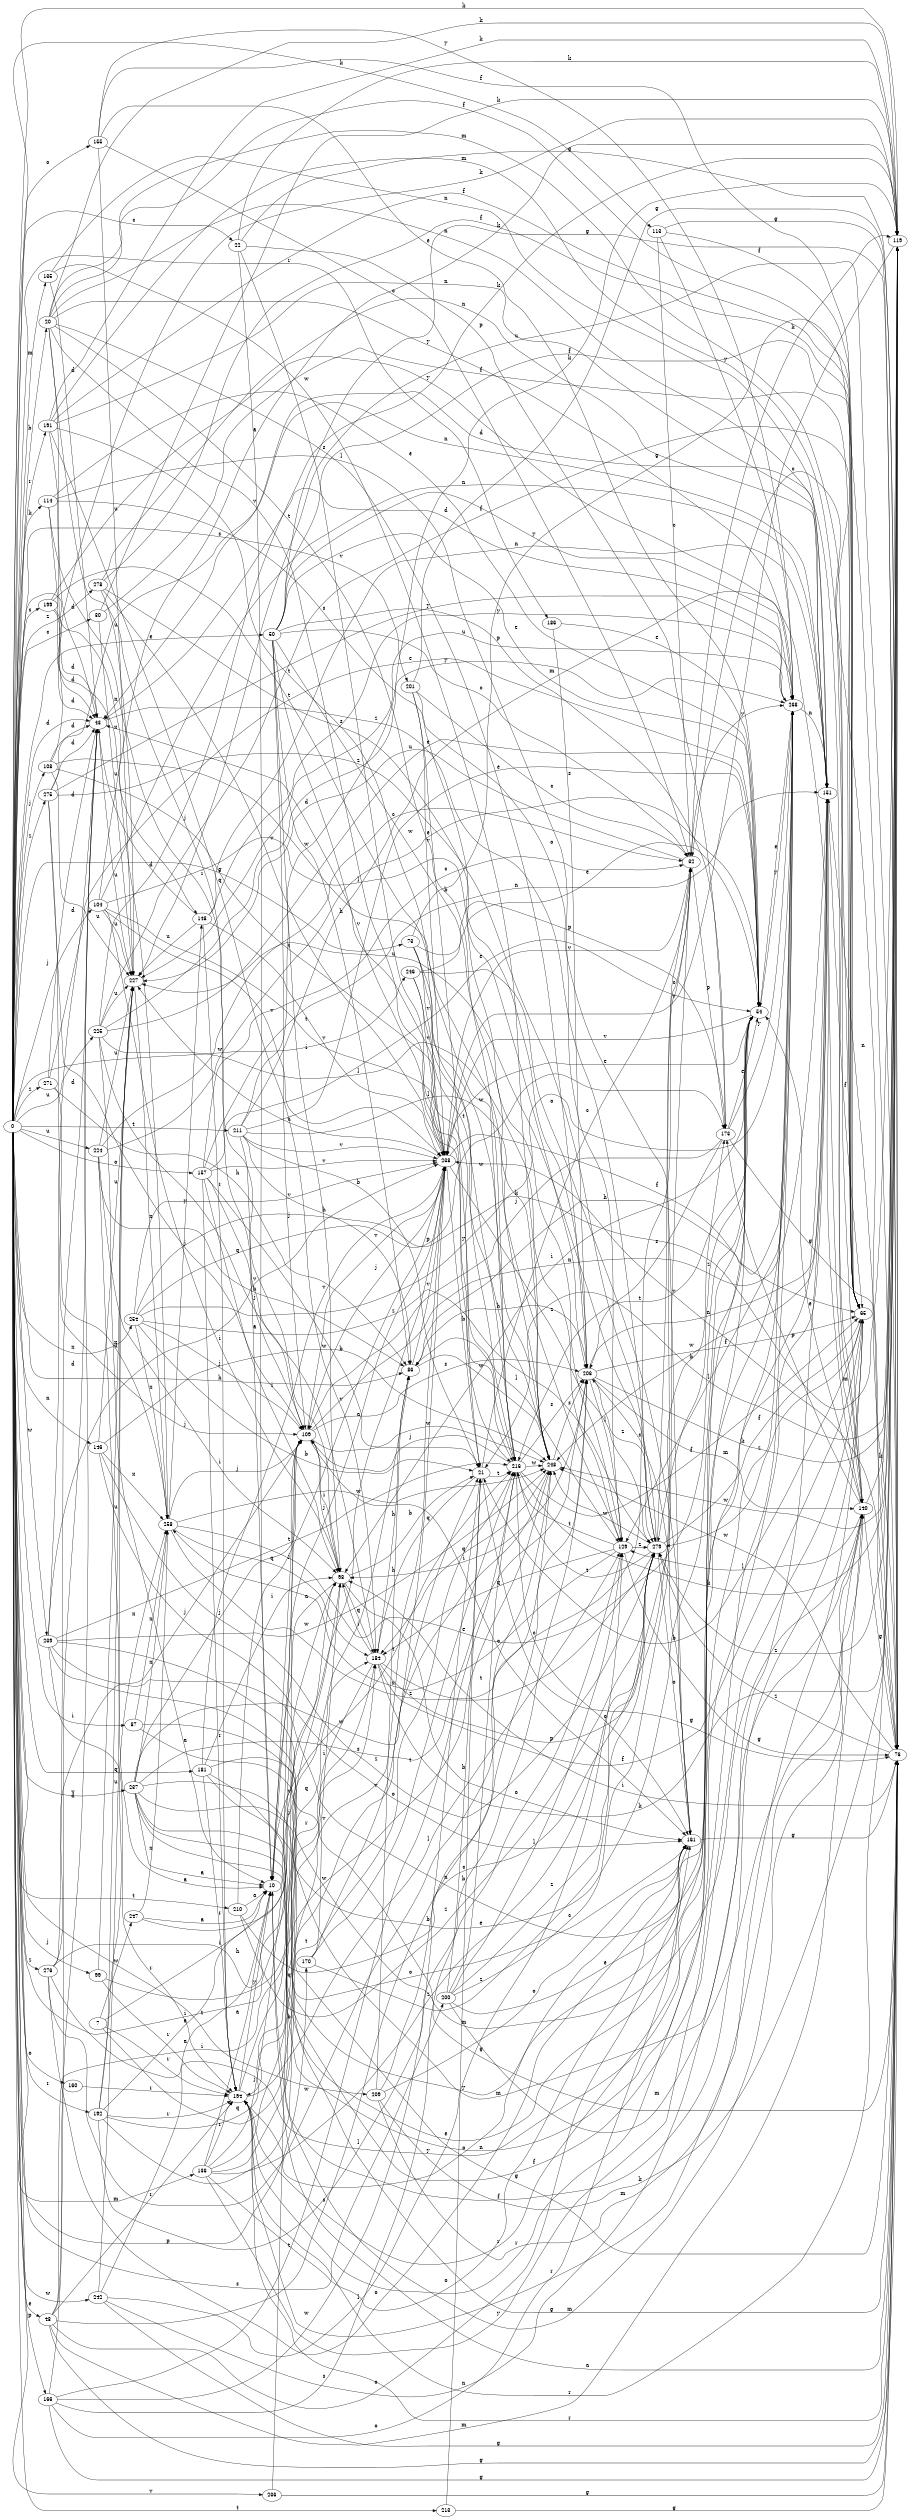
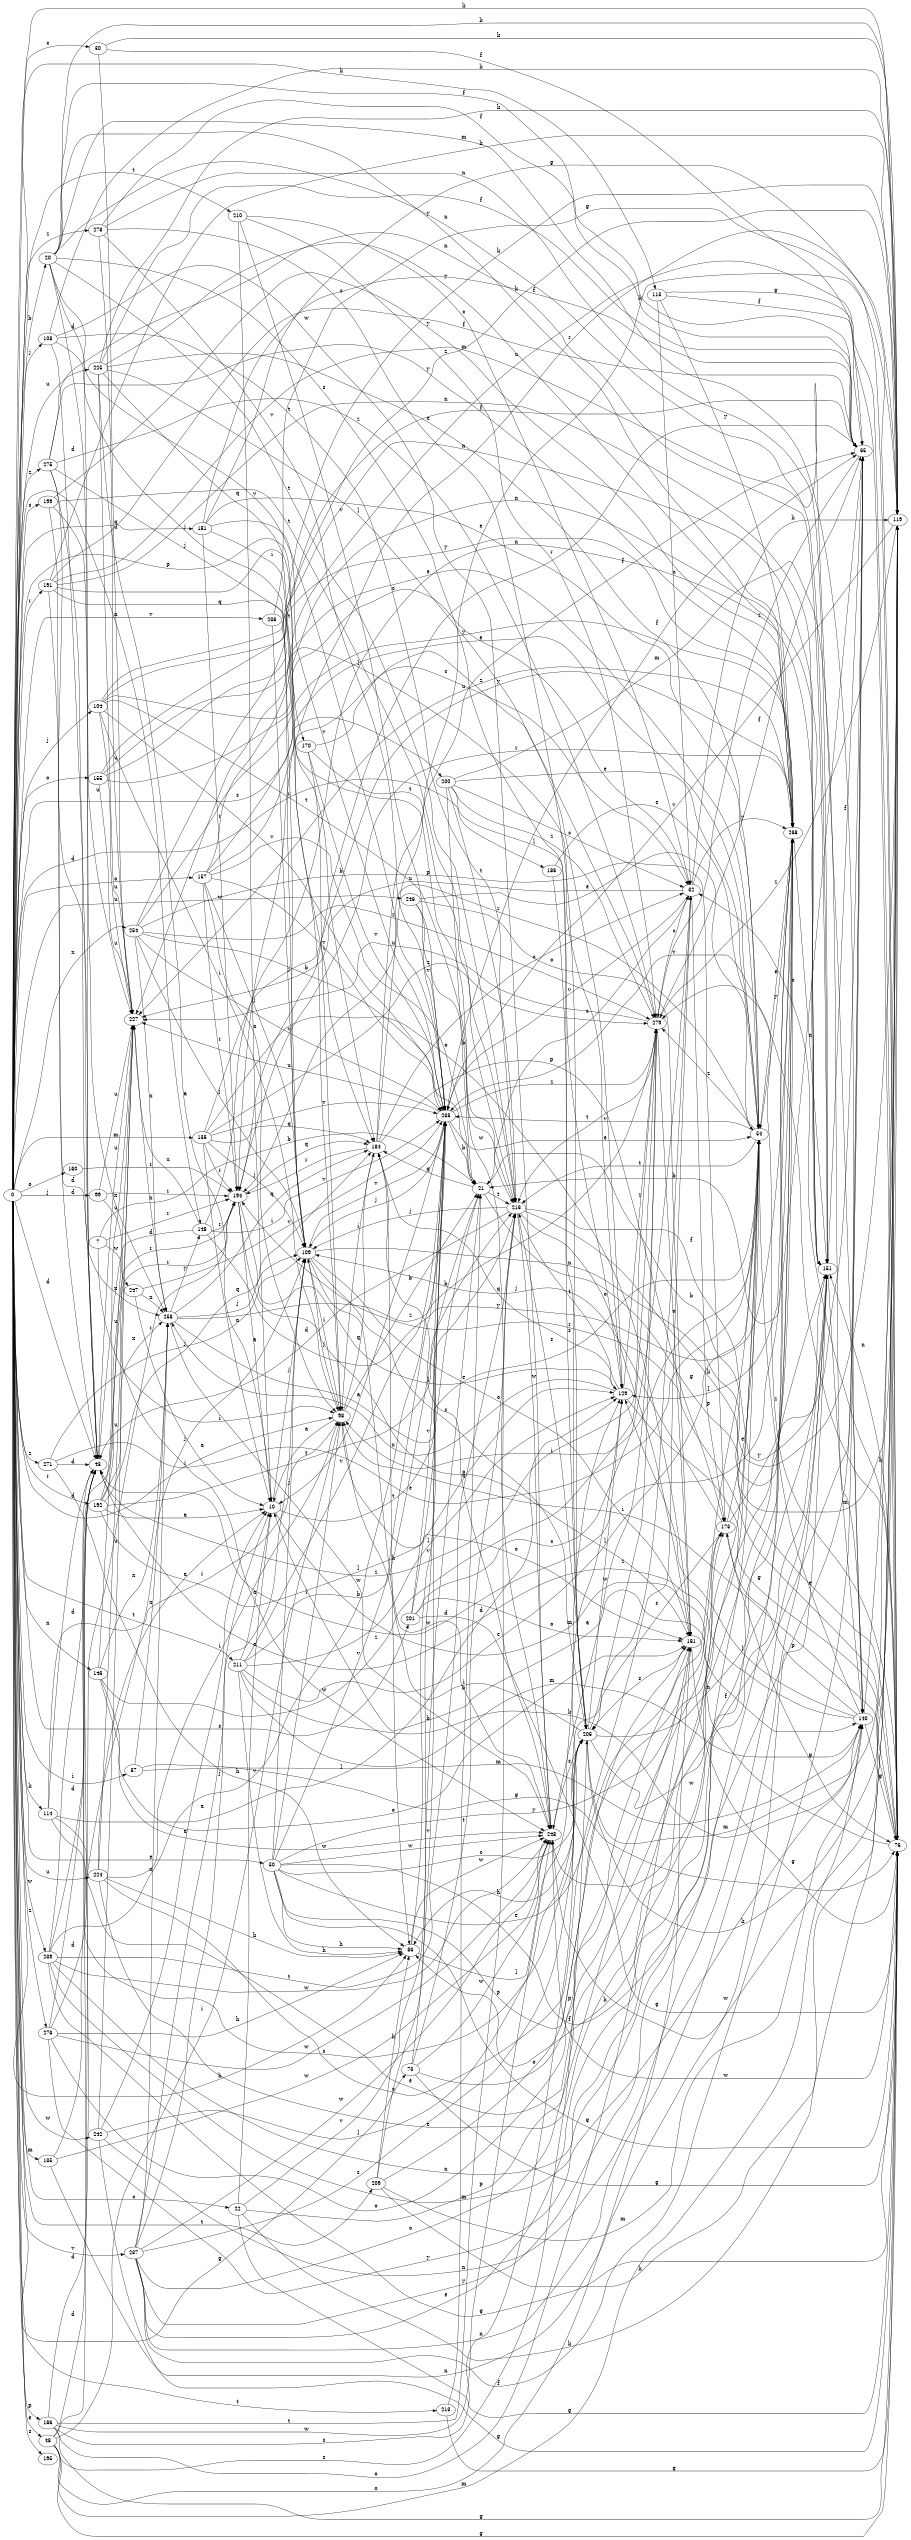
  strict digraph {
    rankdir=LR
    0
    20
    22
    30
    43
    48
    50
    73
    86
    87
    98
    99
    104
    108
    113
    114
    119
    135
    136
    146
    148
    155
    157
    160
    166
    170
    181
    186
    191
    192
+   195
    199
    200
    201
    209
    210
    211
    213
    224
    225
    236
    237
    239
    242
    246
    254
    271
    275
    276
    278
    109
    140
    216
    65
    151
    206
    238
    268
    10
    76
    173
    227
    279
    194
    161
    32
    54
    248
    129
    258
    21
    184
    7
    247
    0 -> 20 [label=b]
    0 -> 22 [label=c]
    0 -> 30 [label=c]
    0 -> 43 [label=d]
    0 -> 48 [label=e]
    0 -> 50 [label=e]
    0 -> 73 [label=g]
    0 -> 86 [label=h]
    0 -> 87 [label=i]
    0 -> 98 [label=i]
    0 -> 99 [label=j]
    0 -> 104 [label=j]
    0 -> 108 [label=j]
    0 -> 113 [label=k]
    0 -> 114 [label=k]
    0 -> 119 [label=k]
    0 -> 135 [label=m]
    0 -> 136 [label=m]
    0 -> 146 [label=n]
    0 -> 148 [label=n]
    0 -> 155 [label=o]
    0 -> 157 [label=o]
    0 -> 160 [label=o]
    0 -> 166 [label=p]
    0 -> 170 [label=p]
    0 -> 181 [label=q]
    0 -> 186 [label=r]
    0 -> 191 [label=r]
    0 -> 192 [label=r]
+   0 -> 195 [label=s]
    0 -> 199 [label=s]
    0 -> 200 [label=s]
    0 -> 201 [label=s]
    0 -> 209 [label=t]
    0 -> 210 [label=t]
    0 -> 211 [label=t]
    0 -> 213 [label=t]
    0 -> 224 [label=u]
    0 -> 225 [label=u]
    0 -> 236 [label=v]
    0 -> 237 [label=v]
    0 -> 239 [label=w]
    0 -> 242 [label=w]
    0 -> 246 [label=w]
    0 -> 254 [label=x]
    0 -> 271 [label=z]
    0 -> 275 [label=z]
    0 -> 276 [label=z]
    0 -> 278 [label=z]
    20 -> 43 [label=d]
    20 -> 119 [label=k]
    20 -> 109 [label=j]
    20 -> 140 [label=m]
    20 -> 216 [label=t]
    20 -> 65 [label=f]
    20 -> 151 [label=n]
    20 -> 206 [label=s]
    20 -> 238 [label=v]
    20 -> 268 [label=y]
    22 -> 119 [label=k]
    22 -> 238 [label=v]
    22 -> 10 [label=a]
    22 -> 76 [label=g]
    22 -> 173 [label=p]
    30 -> 119 [label=k]
    30 -> 65 [label=f]
    30 -> 227 [label=u]
    43 -> 227 [label=u]
    43 -> 279 [label=z]
    48 -> 43 [label=d]
    48 -> 98 [label=i]
    48 -> 140 [label=m]
    48 -> 206 [label=s]
    48 -> 76 [label=g]
    48 -> 194 [label=r]
    48 -> 161 [label=o]
    50 -> 86 [label=h]
    50 -> 98 [label=i]
    50 -> 109 [label=j]
    50 -> 65 [label=f]
    50 -> 238 [label=v]
    50 -> 268 [label=y]
    50 -> 76 [label=g]
    50 -> 173 [label=p]
    50 -> 32 [label=c]
    50 -> 54 [label=e]
    50 -> 248 [label=w]
    73 -> 216 [label=t]
    73 -> 238 [label=v]
    73 -> 76 [label=g]
    73 -> 173 [label=p]
    73 -> 248 [label=w]
    86 -> 238 [label=v]
    86 -> 248 [label=w]
    86 -> 129 [label=l]
    87 -> 140 [label=m]
    87 -> 76 [label=g]
    87 -> 258 [label=x]
    98 -> 109 [label=j]
    98 -> 10 [label=a]
    98 -> 161 [label=o]
    98 -> 21 [label=b]
    98 -> 184 [label=q]
    99 -> 227 [label=u]
    99 -> 194 [label=r]
    99 -> 248 [label=w]
    104 -> 98 [label=i]
    104 -> 119 [label=k]
    104 -> 216 [label=t]
    104 -> 151 [label=n]
    104 -> 238 [label=v]
    104 -> 227 [label=u]
    104 -> 129 [label=l]
    108 -> 43 [label=d]
    108 -> 119 [label=k]
    108 -> 216 [label=t]
    108 -> 227 [label=u]
    108 -> 248 [label=w]
    113 -> 65 [label=f]
    113 -> 268 [label=y]
    113 -> 76 [label=g]
    113 -> 32 [label=c]
    114 -> 43 [label=d]
    114 -> 98 [label=i]
    114 -> 206 [label=s]
    114 -> 54 [label=e]
    114 -> 129 [label=l]
    119 -> 238 [label=v]
    119 -> 279 [label=z]
    119 -> 194 [label=r]
    119 -> 248 [label=w]
    119 -> 21 [label=b]
    135 -> 43 [label=d]
    135 -> 151 [label=n]
    135 -> 248 [label=w]
    136 -> 109 [label=j]
    136 -> 238 [label=v]
    136 -> 268 [label=y]
    136 -> 10 [label=a]
    136 -> 279 [label=z]
    136 -> 194 [label=r]
    136 -> 161 [label=o]
    136 -> 184 [label=q]
    146 -> 227 [label=u]
    146 -> 279 [label=z]
    146 -> 161 [label=o]
    146 -> 248 [label=w]
    146 -> 258 [label=x]
    148 -> 43 [label=d]
    148 -> 151 [label=n]
    148 -> 238 [label=v]
    148 -> 268 [label=y]
    148 -> 227 [label=u]
    148 -> 194 [label=r]
    155 -> 65 [label=f]
    155 -> 268 [label=y]
    155 -> 227 [label=u]
    155 -> 32 [label=c]
    155 -> 54 [label=e]
    157 -> 98 [label=i]
    157 -> 109 [label=j]
    157 -> 151 [label=n]
    157 -> 238 [label=v]
    157 -> 194 [label=r]
    157 -> 32 [label=c]
    157 -> 54 [label=e]
    157 -> 21 [label=b]
    160 -> 194 [label=r]
    166 -> 43 [label=d]
    166 -> 216 [label=t]
    166 -> 206 [label=s]
    166 -> 76 [label=g]
    166 -> 161 [label=o]
    166 -> 248 [label=w]
    170 -> 98 [label=i]
    170 -> 216 [label=t]
    170 -> 238 [label=v]
    170 -> 279 [label=z]
    181 -> 98 [label=i]
    181 -> 65 [label=f]
    181 -> 238 [label=v]
    181 -> 76 [label=g]
    181 -> 194 [label=r]
    181 -> 54 [label=e]
    186 -> 206 [label=s]
    186 -> 54 [label=e]
    191 -> 43 [label=d]
    191 -> 119 [label=k]
    191 -> 140 [label=m]
    191 -> 216 [label=t]
    191 -> 65 [label=f]
    191 -> 151 [label=n]
    191 -> 184 [label=q]
    192 -> 216 [label=t]
    192 -> 10 [label=a]
    192 -> 227 [label=u]
    192 -> 194 [label=r]
    192 -> 129 [label=l]
    192 -> 258 [label=x]
    192 -> 184 [label=q]
    199 -> 43 [label=d]
    199 -> 216 [label=t]
    199 -> 268 [label=y]
    199 -> 258 [label=x]
    200 -> 140 [label=m]
    200 -> 216 [label=t]
    200 -> 279 [label=z]
    200 -> 32 [label=c]
    200 -> 54 [label=e]
    200 -> 129 [label=l]
    200 -> 21 [label=b]
    201 -> 238 [label=v]
    201 -> 76 [label=g]
    201 -> 161 [label=o]
    201 -> 32 [label=c]
    201 -> 21 [label=b]
    209 -> 86 [label=h]
    209 -> 119 [label=k]
    209 -> 140 [label=m]
    209 -> 161 [label=o]
    209 -> 21 [label=b]
    210 -> 238 [label=v]
    210 -> 10 [label=a]
    210 -> 279 [label=z]
    210 -> 32 [label=c]
    211 -> 86 [label=h]
    211 -> 119 [label=k]
    211 -> 140 [label=m]
    211 -> 238 [label=v]
    211 -> 10 [label=a]
    211 -> 54 [label=e]
    211 -> 129 [label=l]
    211 -> 21 [label=b]
    213 -> 76 [label=g]
    213 -> 21 [label=b]
    224 -> 86 [label=h]
    224 -> 98 [label=i]
    224 -> 10 [label=a]
    224 -> 227 [label=u]
    224 -> 32 [label=c]
    224 -> 54 [label=e]
    225 -> 119 [label=k]
    225 -> 65 [label=f]
    225 -> 268 [label=y]
    225 -> 10 [label=a]
    225 -> 227 [label=u]
    225 -> 54 [label=e]
    225 -> 129 [label=l]
    225 -> 184 [label=q]
    236 -> 109 [label=j]
    236 -> 76 [label=g]
    237 -> 109 [label=j]
    237 -> 65 [label=f]
    237 -> 151 [label=n]
    237 -> 206 [label=s]
    237 -> 268 [label=y]
    237 -> 10 [label=a]
    237 -> 161 [label=o]
    237 -> 54 [label=e]
    237 -> 248 [label=w]
    237 -> 258 [label=x]
    239 -> 43 [label=d]
    239 -> 140 [label=m]
    239 -> 216 [label=t]
    239 -> 151 [label=n]
    239 -> 238 [label=v]
    239 -> 76 [label=g]
    239 -> 194 [label=r]
    239 -> 248 [label=w]
    242 -> 151 [label=n]
    242 -> 10 [label=a]
    242 -> 76 [label=g]
    242 -> 227 [label=u]
    242 -> 129 [label=l]
    246 -> 238 [label=v]
    246 -> 161 [label=o]
    246 -> 54 [label=e]
    246 -> 248 [label=w]
    254 -> 119 [label=k]
    254 -> 109 [label=j]
    254 -> 238 [label=v]
    254 -> 268 [label=y]
    254 -> 173 [label=p]
    254 -> 279 [label=z]
    254 -> 258 [label=x]
    254 -> 21 [label=b]
    271 -> 43 [label=d]
    271 -> 86 [label=h]
    271 -> 109 [label=j]
    271 -> 54 [label=e]
    275 -> 43 [label=d]
    275 -> 109 [label=j]
    275 -> 151 [label=n]
    275 -> 268 [label=y]
    275 -> 279 [label=z]
    275 -> 258 [label=x]
    276 -> 43 [label=d]
    276 -> 86 [label=h]
    276 -> 109 [label=j]
    276 -> 268 [label=y]
    276 -> 161 [label=o]
    276 -> 248 [label=w]
    278 -> 65 [label=f]
    278 -> 151 [label=n]
    278 -> 206 [label=s]
    278 -> 238 [label=v]
    278 -> 227 [label=u]
    109 -> 98 [label=i]
    109 -> 151 [label=n]
    109 -> 206 [label=s]
    109 -> 238 [label=v]
    109 -> 161 [label=o]
    109 -> 248 [label=w]
    140 -> 43 [label=d]
    140 -> 119 [label=k]
    140 -> 76 [label=g]
    140 -> 173 [label=p]
    140 -> 54 [label=e]
    140 -> 129 [label=l]
    216 -> 43 [label=d]
    216 -> 119 [label=k]
    216 -> 109 [label=j]
    216 -> 65 [label=f]
    216 -> 206 [label=s]
    216 -> 161 [label=o]
    216 -> 248 [label=w]
    65 -> 279 [label=z]
    65 -> 194 [label=r]
    65 -> 21 [label=b]
    151 -> 140 [label=m]
    151 -> 65 [label=f]
    151 -> 248 [label=w]
    206 -> 86 [label=h]
    206 -> 98 [label=i]
    206 -> 119 [label=k]
    206 -> 140 [label=m]
    206 -> 65 [label=f]
    206 -> 151 [label=n]
    206 -> 279 [label=z]
    206 -> 129 [label=l]
    238 -> 109 [label=j]
    238 -> 65 [label=f]
    238 -> 10 [label=a]
    238 -> 227 [label=u]
    238 -> 279 [label=z]
    238 -> 54 [label=e]
    238 -> 21 [label=b]
    268 -> 43 [label=d]
    268 -> 86 [label=h]
    268 -> 151 [label=n]
    268 -> 227 [label=u]
    268 -> 194 [label=r]
    268 -> 54 [label=e]
    268 -> 129 [label=l]
    10 -> 109 [label=j]
    10 -> 140 [label=m]
    10 -> 216 [label=t]
    76 -> 98 [label=i]
    76 -> 151 [label=n]
    76 -> 238 [label=v]
    76 -> 10 [label=a]
    76 -> 227 [label=u]
    76 -> 279 [label=z]
    76 -> 194 [label=r]
    76 -> 32 [label=c]
    76 -> 248 [label=w]
    173 -> 109 [label=j]
    173 -> 206 [label=s]
    173 -> 268 [label=y]
    173 -> 76 [label=g]
    173 -> 54 [label=e]
    227 -> 258 [label=x]
    279 -> 216 [label=t]
    279 -> 65 [label=f]
    279 -> 227 [label=u]
    279 -> 161 [label=o]
    279 -> 32 [label=c]
    279 -> 248 [label=w]
-   194 -> 10 [label=y]
+   194 -> 10 [label=a]
    194 -> 161 [label=o]
    194 -> 129 [label=l]
    194 -> 184 [label=q]
    161 -> 206 [label=s]
    161 -> 76 [label=g]
    32 -> 119 [label=k]
    32 -> 238 [label=v]
    32 -> 268 [label=y]
    32 -> 173 [label=p]
    32 -> 227 [label=u]
    54 -> 98 [label=i]
    54 -> 216 [label=t]
    54 -> 238 [label=v]
    54 -> 268 [label=y]
    54 -> 279 [label=z]
    54 -> 194 [label=r]
    248 -> 206 [label=s]
    248 -> 184 [label=q]
    129 -> 216 [label=t]
    129 -> 76 [label=g]
    129 -> 279 [label=z]
    129 -> 258 [label=x]
    129 -> 184 [label=q]
    258 -> 148 [label=y]
    258 -> 109 [label=j]
    258 -> 279 [label=z]
    258 -> 54 [label=e]
    258 -> 248 [label=w]
    258 -> 184 [label=q]
    21 -> 216 [label=t]
    21 -> 76 [label=g]
    21 -> 32 [label=c]
    21 -> 184 [label=q]
    184 -> 86 [label=h]
    184 -> 98 [label=i]
    184 -> 119 [label=k]
    184 -> 65 [label=f]
    184 -> 173 [label=p]
    184 -> 194 [label=r]
    184 -> 32 [label=c]
    7 -> 98 [label=i]
    7 -> 194 [label=r]
    7 -> 21 [label=b]
    7 -> 247 [label=w]
    247 -> 238 [label=v]
    247 -> 10 [label=a]
    247 -> 258 [label=x]
  }
